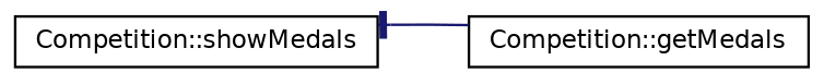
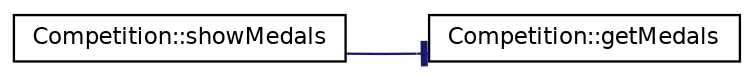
  digraph {
    rankdir=LR
    node [color=black fillcolor=white fontname=Helvetica fontsize=10 shape=record style=filled]
    n1 [fontcolor=black height=0.2 label="Competition::showMedals" width=0.4]
    n2 [height=0.2 label="Competition::getMedals" width=0.4]
-   n2 -> n1 [color=midnightblue fontname=Helvetica fontsize=10 labelfontname=Helvetica labelfontsize=10 style=solid arrowhead=tee]
+   n1 -> n2 [color=midnightblue fontname=Helvetica fontsize=10 labelfontname=Helvetica labelfontsize=10 style=solid arrowhead=tee]
  }
